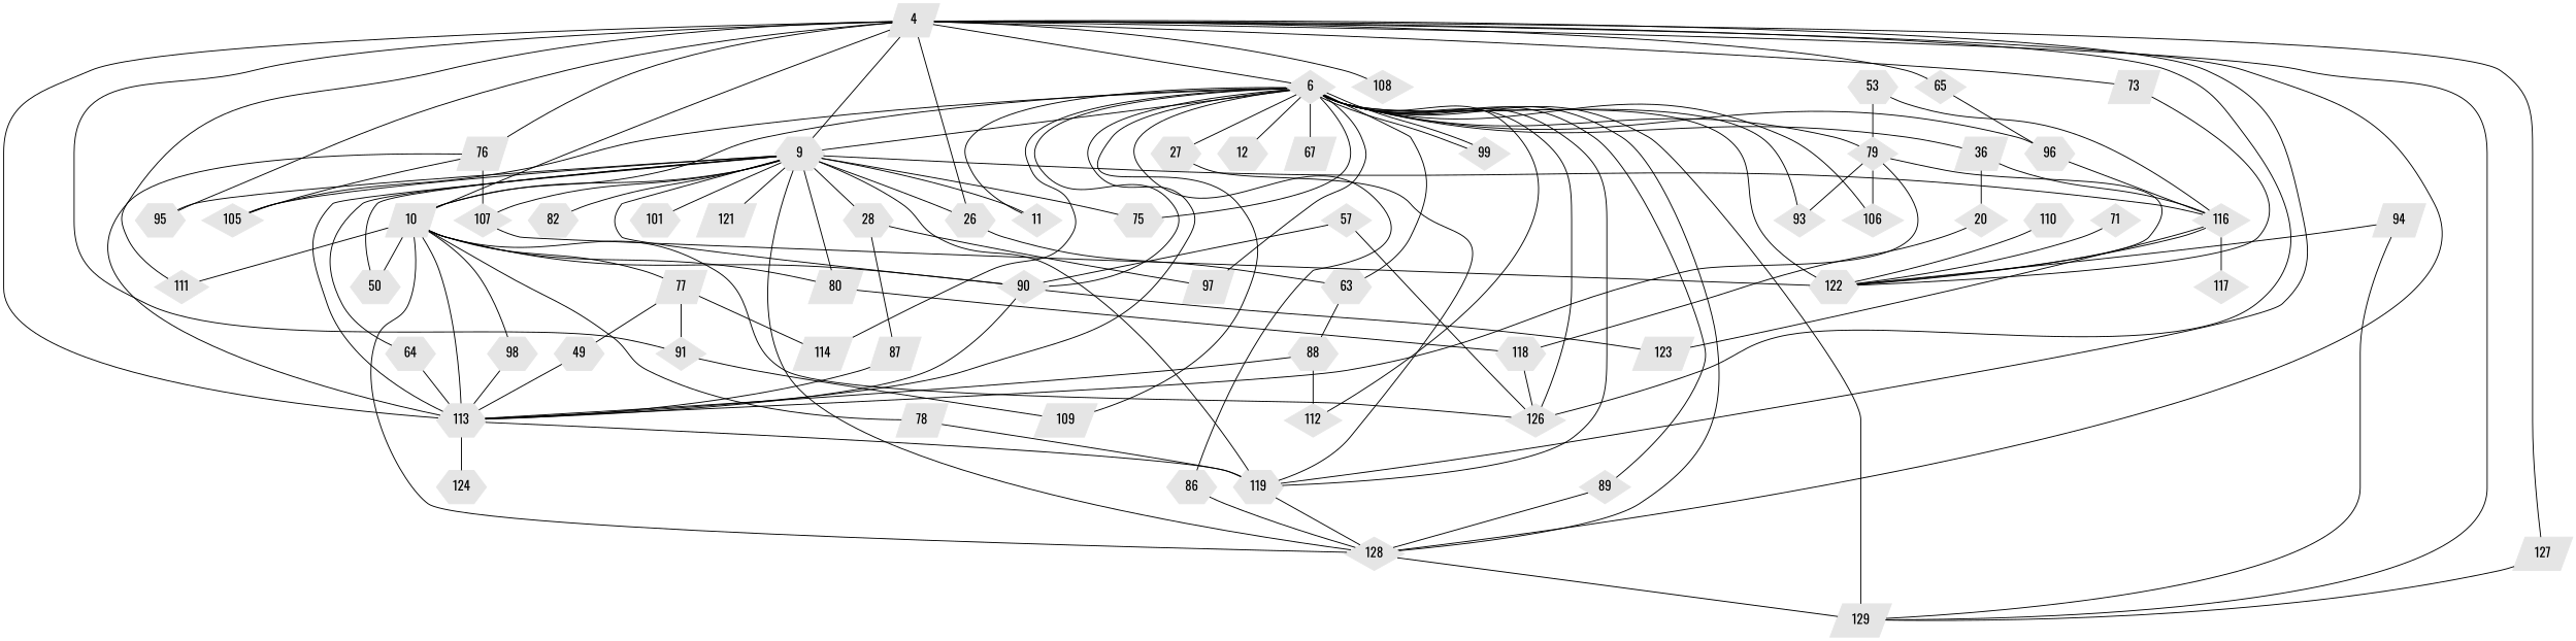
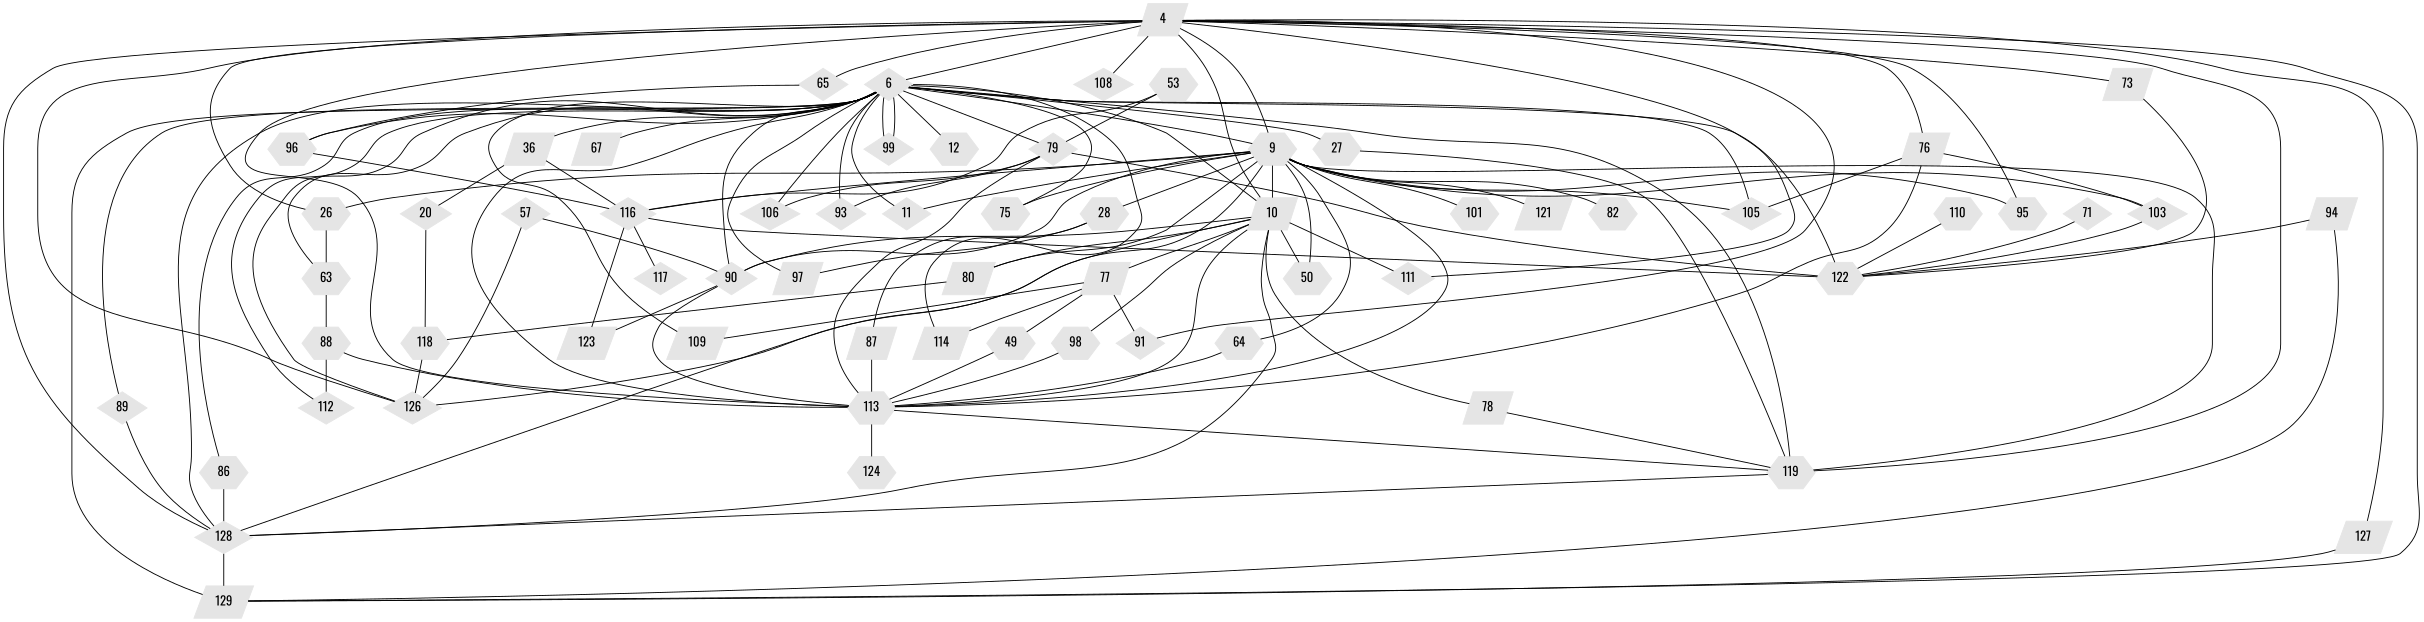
  graph {
    fontname=Oswald
    node [color=gray90 fontname=Oswald shape=hexagon style=filled]
    edge [fontname=Oswald]
    4 [shape=parallelogram super="+3"]
    6 [shape=diamond super="+1"]
    9 [super="+8"]
    10 [shape=parallelogram super="+7"]
    26 [super="+24"]
    65 [shape=diamond]
    73 [shape=parallelogram]
    76 [shape=parallelogram super="+46"]
    91 [shape=diamond super="+68"]
    95
    108 [shape=diamond super="+17+45"]
    111 [shape=diamond]
    113 [super="+33+19+5+39"]
    119 [super="+69+85+92+115"]
    126 [shape=diamond super="+66+41+125"]
    127 [shape=parallelogram]
    128 [shape=diamond super="+61+102+107+120+74"]
    129 [shape=parallelogram super="+15+42+38"]
    11 [shape=diamond]
    12
    27
    36 [shape=parallelogram]
    63
    67 [shape=parallelogram]
    75
    79 [shape=diamond super="+40"]
    86
    89 [shape=diamond]
    90 [shape=diamond super="+44+70+51+58+84"]
    93 [shape=diamond]
    96 [super="+55"]
    97 [shape=parallelogram]
    99 [shape=diamond]
    105 [shape=diamond super="+52"]
    106 [shape=diamond super="+72+81+104"]
    109 [shape=parallelogram]
    112 [shape=diamond super="+59"]
    114 [shape=parallelogram]
    122 [super="+32+62+60+100"]
    28
    50
    64
    80 [shape=parallelogram super="+14+54"]
    82
    101
-   103 [shape=diamond label=107]
+   103 [shape=diamond]
    116 [shape=diamond super="+18"]
    121 [shape=parallelogram]
    77 [shape=parallelogram super="+47"]
    78 [shape=parallelogram]
    98
    124
    20 [shape=diamond]
    118 [super="+48"]
    88 [super="+23"]
    123 [shape=parallelogram]
    87 [shape=parallelogram]
    117 [shape=diamond]
    49
    53
    57 [shape=diamond]
    71 [shape=diamond]
    110
    94 [shape=parallelogram]
    4 -- 6 [weight=4]
    4 -- 9 [weight=4]
    4 -- 10 [weight=4]
    4 -- 26 [weight=2]
    4 -- 65 [weight=2]
    4 -- 73
    4 -- 76 [weight=2]
    4 -- 91 [weight=2]
    4 -- 95
    4 -- 108 [weight=4]
    4 -- 111
    4 -- 113 [weight=6]
    4 -- 119 [weight=2]
    4 -- 126
    4 -- 127
    4 -- 128 [weight=2]
    4 -- 129 [weight=3]
    6 -- 9 [weight=4]
    6 -- 10 [weight=4]
    6 -- 113 [weight=6]
    6 -- 119
    6 -- 126 [weight=3]
    6 -- 128
    6 -- 129 [weight=5]
    6 -- 11
    6 -- 12 [weight=2]
    6 -- 27 [weight=2]
    6 -- 36
    6 -- 63
    6 -- 67 [weight=2]
    6 -- 75
    6 -- 79 [weight=2]
    6 -- 86
    6 -- 89
    6 -- 90
    6 -- 93 [weight=2]
    6 -- 96
    6 -- 97
    6 -- 99
    6 -- 99
    6 -- 105
    6 -- 106 [weight=2]
    6 -- 109
    6 -- 112
    6 -- 114
    6 -- 122 [weight=8]
    9 -- 10 [weight=4]
    9 -- 26
    9 -- 95
    9 -- 113 [weight=4]
    9 -- 119 [weight=3]
    9 -- 128
    9 -- 11
    9 -- 75
    9 -- 90 [weight=2]
    9 -- 105
    9 -- 28 [weight=2]
    9 -- 50
    9 -- 64
    9 -- 80 [weight=2]
    9 -- 82
    9 -- 101
    9 -- 103
    9 -- 116 [weight=2]
    9 -- 121 [weight=2]
    10 -- 111
    10 -- 113 [weight=5]
    10 -- 126 [weight=2]
    10 -- 128 [weight=2]
    10 -- 90 [weight=3]
    10 -- 50
    10 -- 80
    10 -- 77 [weight=3]
    10 -- 78
    10 -- 98
    26 -- 63
    65 -- 96
    73 -- 122
    76 -- 113
    76 -- 105
    76 -- 103
    113 -- 119 [weight=2]
    113 -- 124
    119 -- 128
    127 -- 129
    128 -- 129
    27 -- 119
    36 -- 116
    36 -- 20 [weight=2]
    63 -- 88
    79 -- 113
    79 -- 93
    79 -- 106 [weight=2]
    79 -- 122 [weight=2]
    86 -- 128
    89 -- 128
    90 -- 113
    90 -- 123
    96 -- 116
    28 -- 97
    28 -- 87
    64 -- 113
    80 -- 118
    103 -- 122
    116 -- 122 [weight=2]
    116 -- 123
    116 -- 117
    77 -- 91
-   91 -- 109
+   77 -- 109
    77 -- 114
    77 -- 49
    78 -- 119
    98 -- 113
    20 -- 118
    118 -- 126
    88 -- 113 [weight=2]
    88 -- 112 [weight=2]
    87 -- 113
    49 -- 113
    53 -- 79
    53 -- 116
    57 -- 126
    57 -- 90
    71 -- 122
    110 -- 122
    94 -- 129
    94 -- 122
  }
